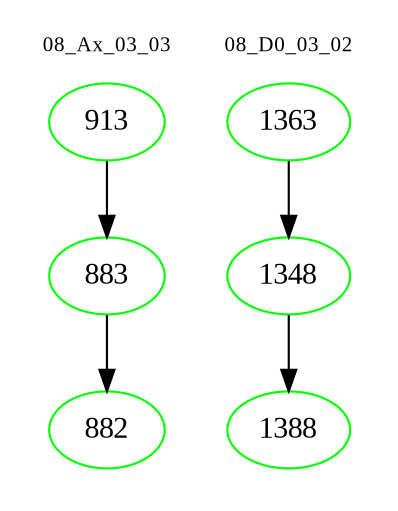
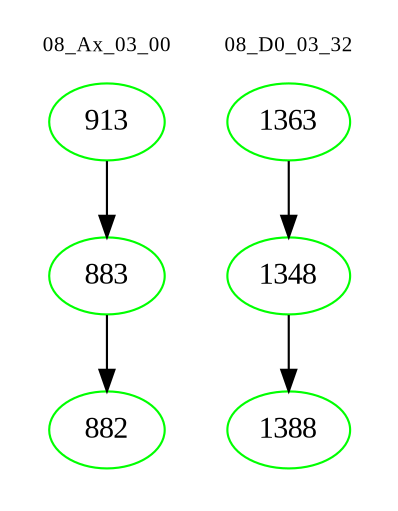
  digraph {
    fontname="Liberation Serif"
    node [color=green fontname="Liberation Serif"]
    edge [color=black fontname="Liberation Serif"]
    n1 [label=883]
    n2 [label=882]
    n3 [label=913]
    n4 [label=1348]
    n5 [label=1363]
    n6 [label=1388]
    subgraph cluster_1 {
      color=white
      fontsize=10
-     label="08_Ax_03_03"
+     label="08_Ax_03_00"
      n1
      n2
      n3
    }
    subgraph cluster_2 {
      color=white
      fontsize=10
-     label="08_D0_03_02"
+     label="08_D0_03_32"
      n4
      n5
      n6
    }
    n1 -> n2
    n3 -> n1
    n4 -> n6
    n5 -> n4
  }
